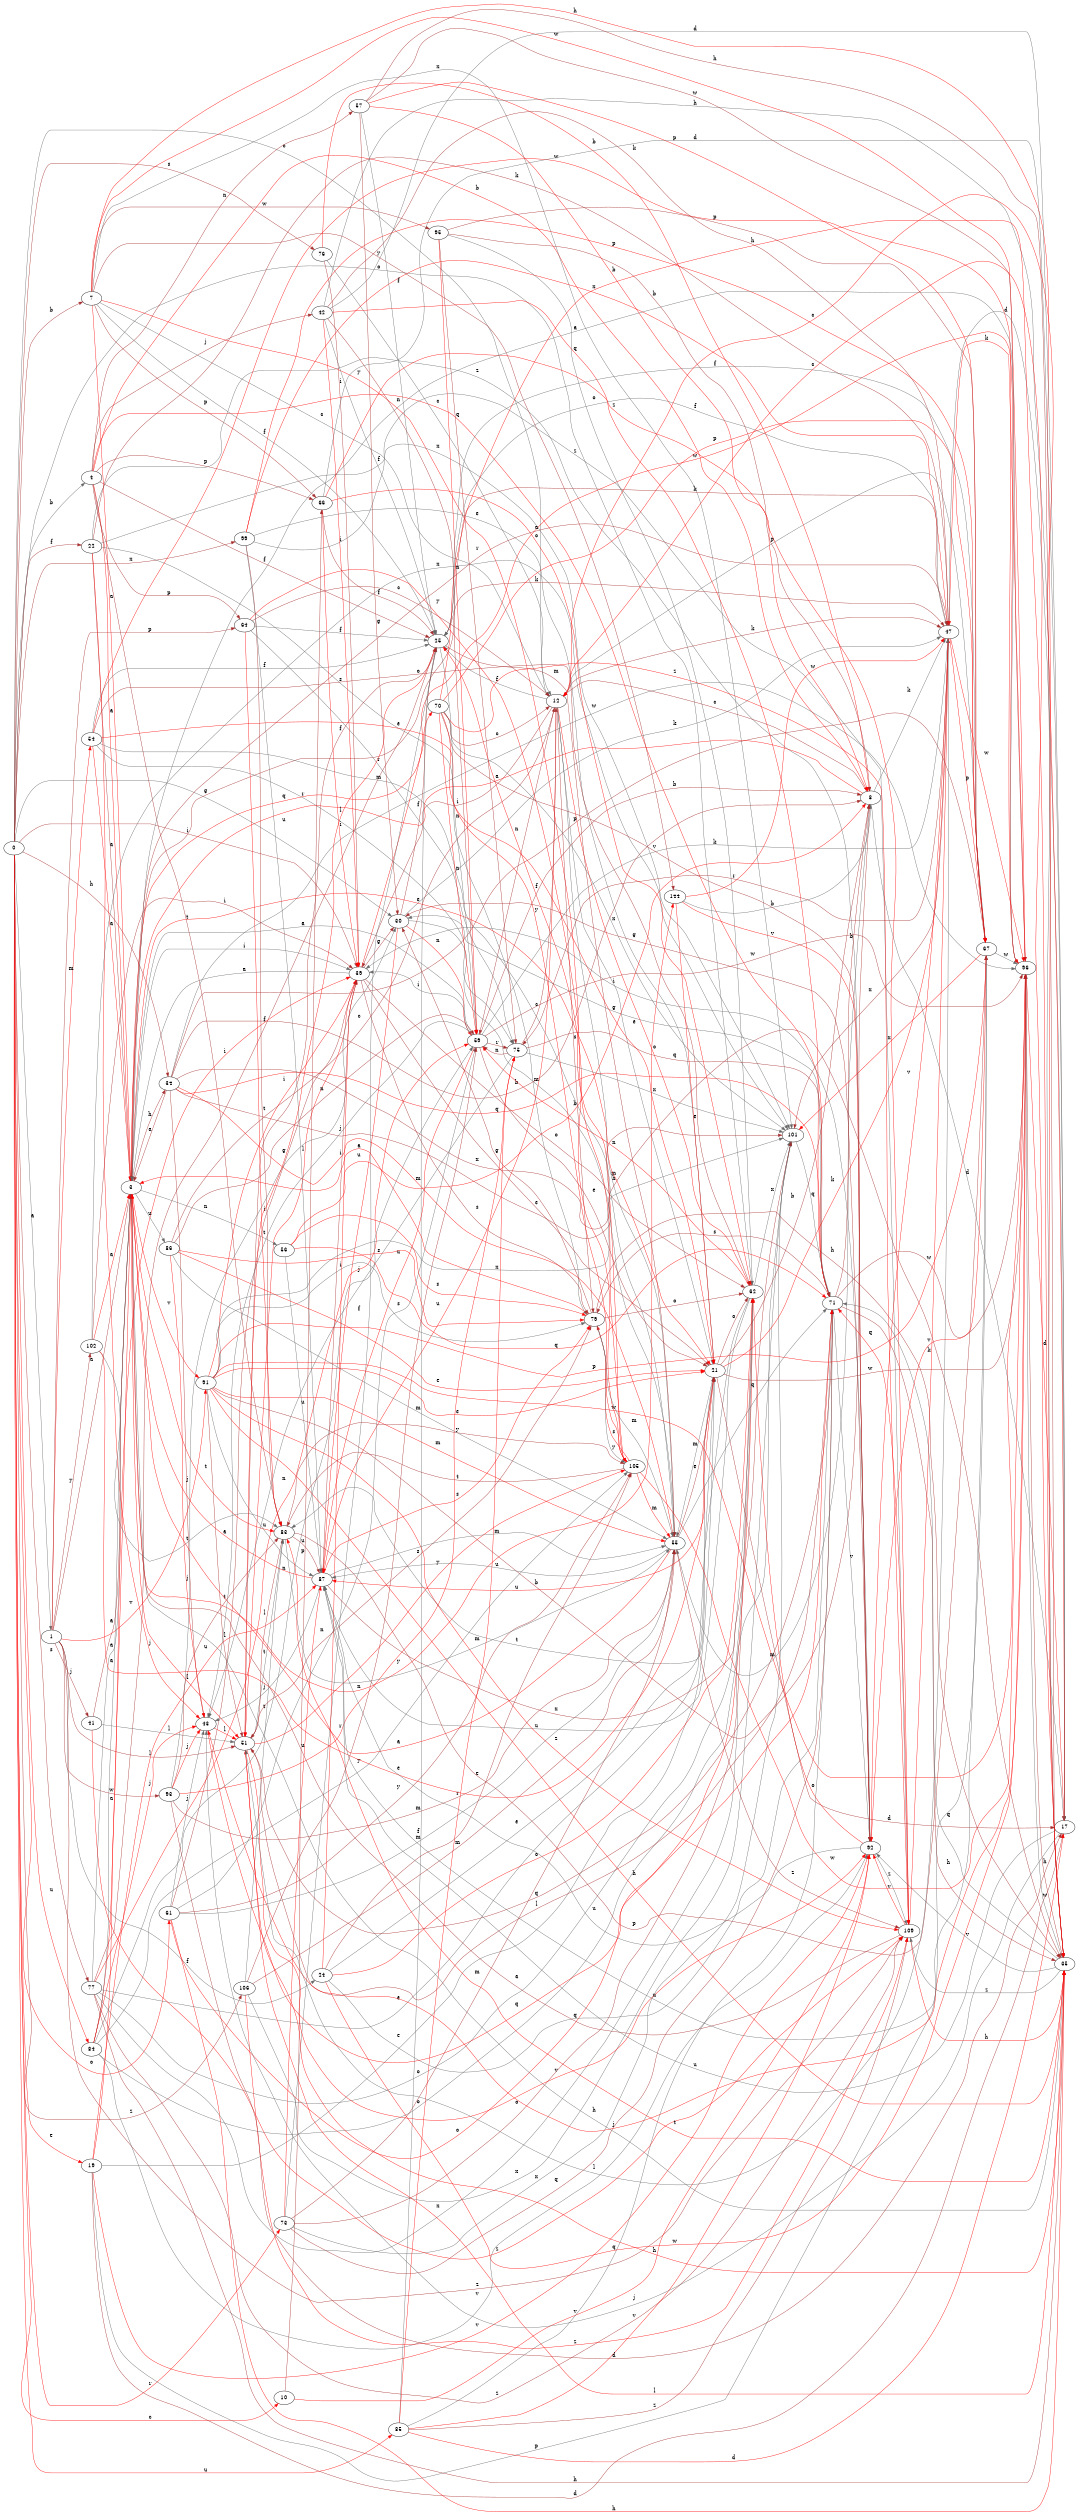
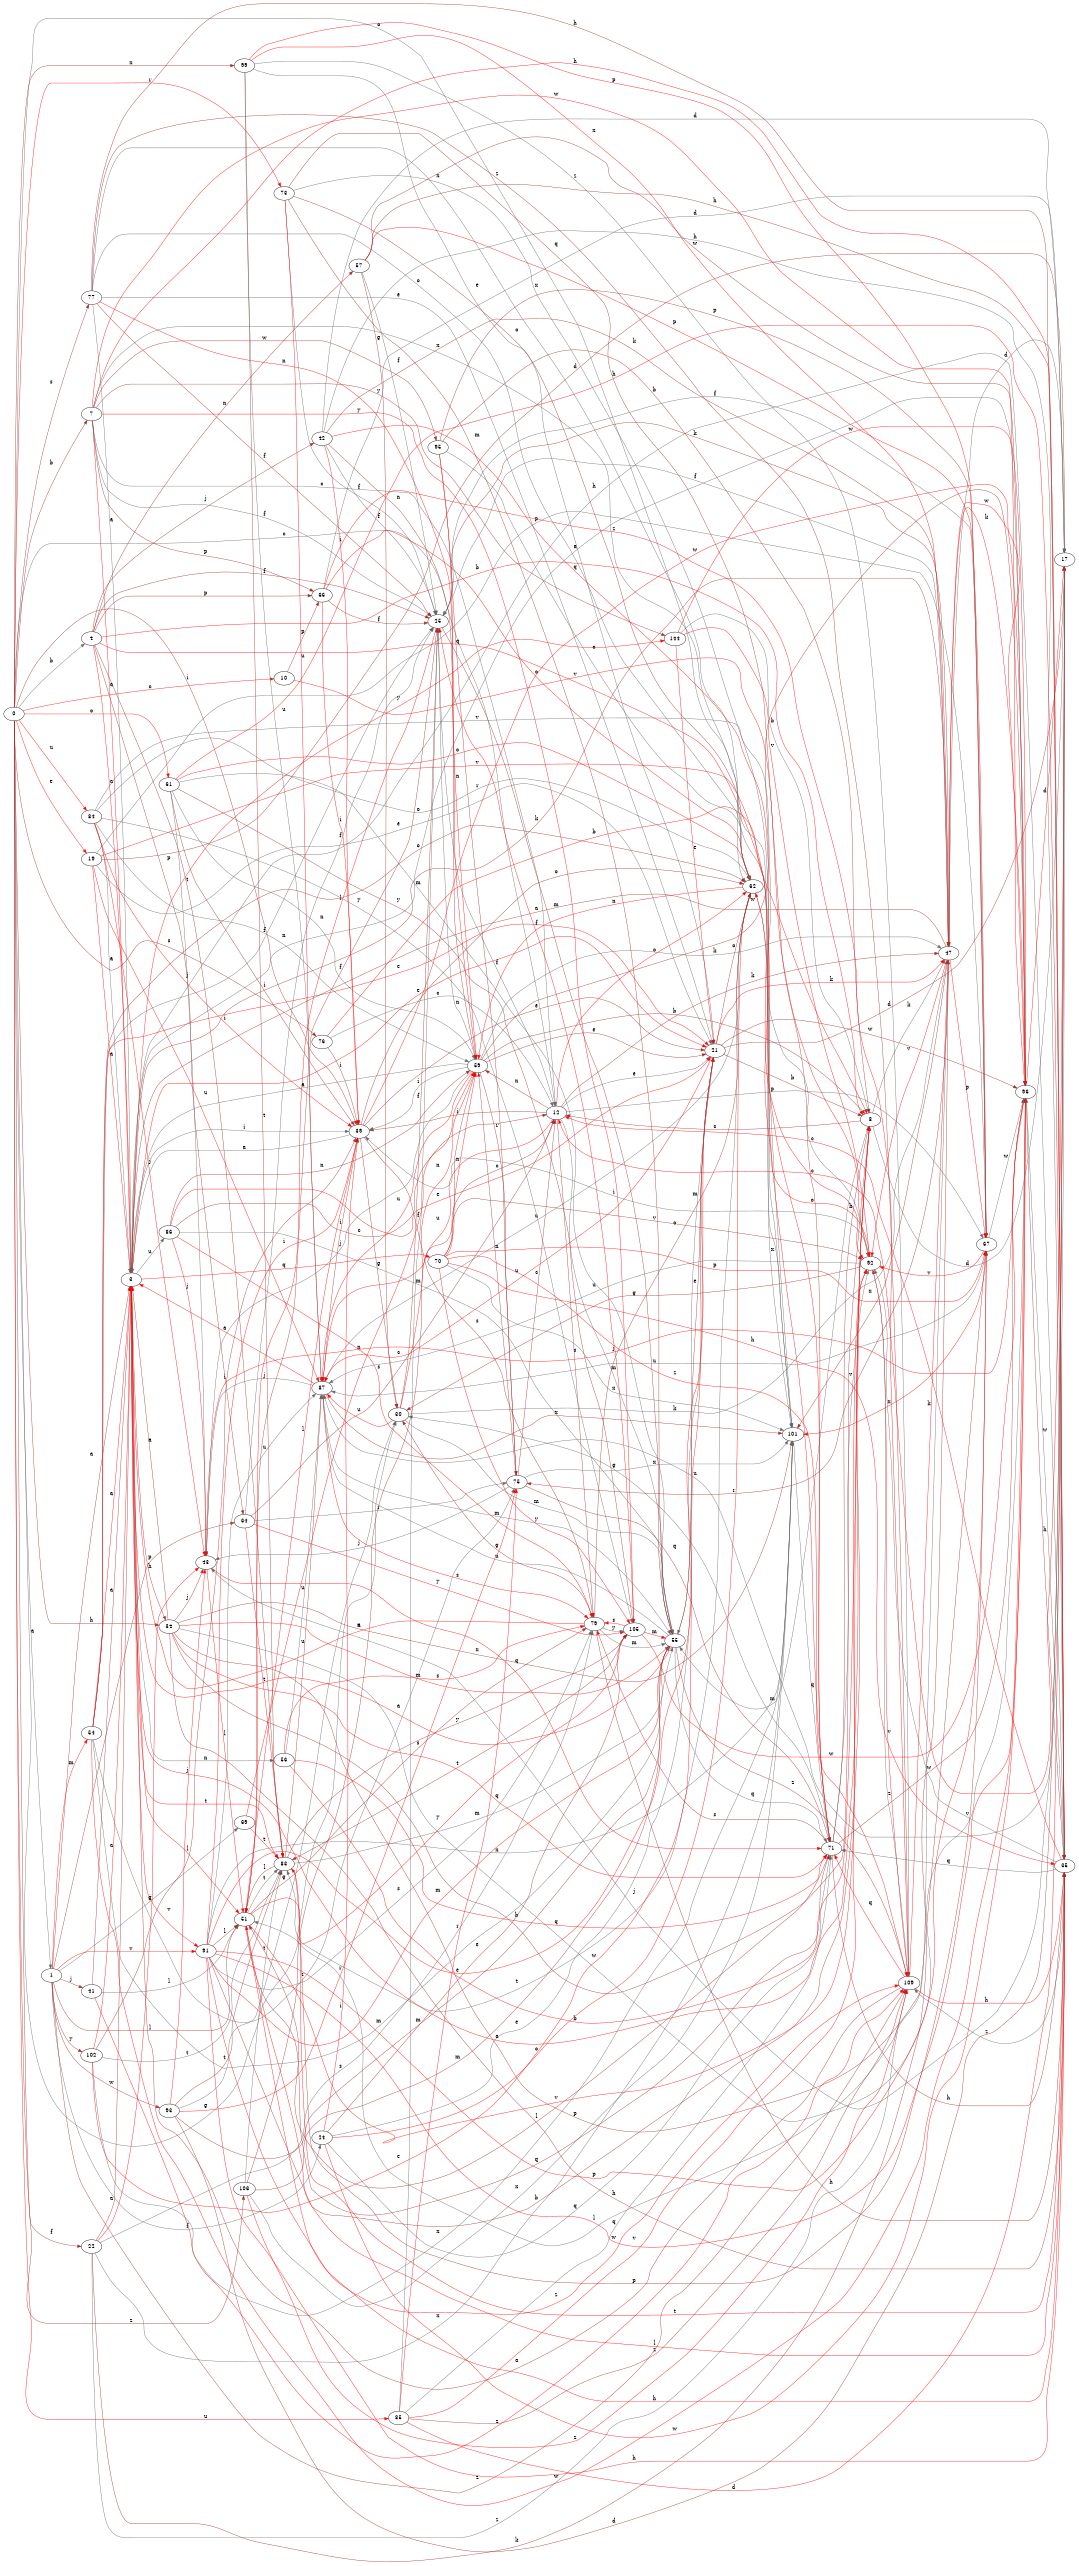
  strict digraph {
    rankdir=LR
    edge [color=red]
    0
    1
    4
    7
    10
    12
    19
    22
    30
    34
    39
    61
    62
    73
    76
    77
    84
    85
    99
    106
    3
    24
    41
    51
    54
    64
+   69
    91
    93
    102
    109
    83
    8
    25
    42
    57
    66
    71
    35
    n40 [label=144]
    95
    96
    101
    105
    92
    21
    47
    55
    59
    67
    79
    87
    17
    43
    75
    56
    70
    86
    0 -> 1 [color=gray40 label=a]
    0 -> 4 [color=gray40 label=b]
    0 -> 7 [color=brown label=b]
    0 -> 10 [label=c]
    0 -> 12 [color=gray40 label=c]
    0 -> 19 [label=e]
    0 -> 22 [color=brown label=f]
    0 -> 30 [color=gray40 label=g]
    0 -> 34 [color=brown label=h]
    0 -> 39 [color=brown label=i]
    0 -> 61 [label=o]
    0 -> 62 [color=gray40 label=o]
    0 -> 73 [label=r]
    0 -> 76 [color=brown label=s]
    0 -> 77 [color=brown label=s]
    0 -> 84 [label=u]
    0 -> 85 [label=u]
    0 -> 99 [color=brown label=x]
    0 -> 106 [color=brown label=z]
    1 -> 3 [color=brown label=a]
    1 -> 24 [color=gray40 label=f]
    1 -> 41 [color=brown label=j]
    1 -> 51 [color=brown label=l]
    1 -> 54 [label=m]
    1 -> 64 [color=brown label=p]
+   1 -> 69 [color=gray40 label=q]
    1 -> 91 [label=v]
    1 -> 93 [color=brown label=w]
    1 -> 102 [color=brown label=y]
    1 -> 109 [color=brown label=z]
    4 -> 3 [label=a]
    4 -> 64 [color=brown label=p]
    4 -> 83 [color=brown label=t]
    4 -> 8 [label=b]
    4 -> 25 [color=brown label=f]
    4 -> 42 [color=brown label=j]
    4 -> 57 [color=brown label=n]
    4 -> 66 [color=brown label=p]
    4 -> 71 [label=q]
    7 -> 12 [color=gray40 label=c]
    7 -> 3 [label=a]
    7 -> 25 [color=gray40 label=f]
    7 -> 66 [color=brown label=p]
    7 -> 35 [label=h]
    7 -> n40 [color=brown label=y]
    7 -> 95 [color=brown label=w]
    7 -> 96 [label=w]
    7 -> 101 [color=gray40 label=x]
    7 -> 105 [label=y]
    10 -> 66 [color=brown label=p]
    10 -> 92 [label=v]
    12 -> 39 [color=brown label=i]
    12 -> 62 [label=o]
    12 -> 25 [color=gray40 label=f]
    12 -> 21 [color=gray40 label=e]
    12 -> 47 [color=brown label=k]
    12 -> 55 [color=gray40 label=m]
    12 -> 59 [color=brown label=n]
    12 -> 67 [color=gray40 label=p]
    12 -> 79 [color=brown label=s]
    12 -> 87 [label=u]
    19 -> 3 [label=a]
    19 -> 92 [label=v]
    19 -> 21 [color=gray40 label=e]
    19 -> 67 [color=gray40 label=p]
    19 -> 87 [label=u]
    19 -> 17 [color=brown label=d]
    22 -> 3 [color=brown label=a]
-   22 -> 92 [color=gray40 label=z]
+   22 -> 109 [color=gray40 label=z]
    22 -> 101 [color=gray40 label=x]
    22 -> 47 [color=brown label=k]
    22 -> 79 [color=gray40 label=s]
    22 -> 43 [label=j]
    30 -> 25 [color=brown label=f]
    30 -> 47 [color=gray40 label=k]
    30 -> 55 [color=gray40 label=m]
    30 -> 59 [label=n]
    30 -> 87 [label=u]
    34 -> 3 [color=brown label=a]
    34 -> 8 [color=brown label=b]
    34 -> 71 [label=q]
    34 -> 35 [color=brown label=h]
    34 -> 96 [color=gray40 label=w]
    34 -> 101 [color=brown label=x]
    34 -> 55 [label=m]
    34 -> 67 [color=brown label=p]
    34 -> 43 [color=brown label=j]
    39 -> 30 [color=brown label=g]
    39 -> 62 [color=brown label=o]
    39 -> 3 [color=gray40 label=a]
    39 -> 51 [label=l]
    39 -> 96 [label=w]
    39 -> 21 [color=brown label=e]
    39 -> 79 [color=brown label=s]
    61 -> 39 [color=brown label=i]
    61 -> 62 [label=o]
    61 -> 35 [label=h]
    61 -> 105 [color=brown label=y]
    61 -> 55 [color=gray40 label=m]
    61 -> 59 [color=gray40 label=n]
    61 -> 43 [color=gray40 label=j]
    62 -> 83 [color=gray40 label=t]
    62 -> 101 [color=gray40 label=x]
    62 -> 59 [label=n]
    62 -> 87 [color=gray40 label=u]
    73 -> 62 [color=brown label=o]
    73 -> 25 [color=gray40 label=f]
    73 -> 71 [color=brown label=q]
    73 -> 101 [color=gray40 label=x]
    73 -> 55 [color=brown label=m]
    73 -> 87 [label=u]
    76 -> 12 [color=gray40 label=c]
    76 -> 39 [color=brown label=i]
    76 -> 8 [label=b]
    77 -> 62 [color=gray40 label=o]
    77 -> 3 [color=gray40 label=a]
    77 -> 109 [color=brown label=z]
    77 -> 25 [color=brown label=f]
    77 -> 35 [color=brown label=h]
    77 -> 101 [color=gray40 label=x]
    77 -> 21 [color=gray40 label=e]
    77 -> 59 [label=n]
    84 -> 39 [label=i]
    84 -> 62 [color=gray40 label=o]
    84 -> 3 [color=gray40 label=a]
    84 -> 105 [color=gray40 label=y]
    84 -> 92 [color=gray40 label=v]
    84 -> 59 [color=gray40 label=n]
    84 -> 43 [label=j]
    85 -> 109 [color=brown label=z]
    85 -> 25 [color=gray40 label=f]
    85 -> 71 [color=gray40 label=q]
    85 -> 92 [label=v]
    85 -> 17 [label=d]
    85 -> 75 [label=r]
    99 -> 109 [color=gray40 label=z]
    99 -> 83 [color=brown label=t]
    99 -> 21 [color=gray40 label=e]
    99 -> 47 [label=x]
    99 -> 67 [label=p]
    99 -> 87 [color=gray40 label=u]
    106 -> 109 [label=z]
    106 -> 83 [color=gray40 label=t]
    106 -> 101 [color=gray40 label=x]
    106 -> 55 [color=brown label=m]
    106 -> 59 [color=brown label=n]
    3 -> 34 [color=brown label=h]
    3 -> 39 [color=gray40 label=i]
    3 -> 51 [label=l]
    3 -> 91 [label=v]
    3 -> 83 [label=t]
    3 -> 35 [color=gray40 label=h]
    3 -> n40 [label=y]
    3 -> 21 [label=e]
    3 -> 47 [color=brown label=k]
    3 -> 56 [color=gray40 label=n]
    3 -> 70 [label=q]
    3 -> 86 [color=gray40 label=u]
    24 -> 39 [label=i]
    24 -> 62 [label=o]
    24 -> 71 [color=gray40 label=q]
    24 -> 96 [label=w]
    24 -> 105 [color=brown label=e]
    24 -> 21 [color=gray40 label=e]
    41 -> 3 [color=brown label=a]
    41 -> 51 [color=gray40 label=l]
    41 -> 109 [label=z]
    51 -> 83 [color=gray40 label=t]
    51 -> 25 [color=brown label=f]
    51 -> 71 [color=brown label=q]
    51 -> 35 [label=h]
    51 -> 105 [label=y]
    51 -> 92 [label=v]
    51 -> 79 [color=brown label=s]
    54 -> 62 [color=brown label=o]
    54 -> 3 [label=a]
    54 -> 25 [color=gray40 label=f]
    54 -> 96 [label=w]
    54 -> 21 [label=e]
    54 -> 55 [color=gray40 label=m]
    54 -> 75 [color=gray40 label=r]
    64 -> 12 [color=brown label=c]
    64 -> 83 [label=t]
    64 -> 25 [color=gray40 label=f]
    64 -> 105 [label=y]
    64 -> 75 [color=gray40 label=r]
+   69 -> 83 [label=t]
+   69 -> 59 [label=n]
    91 -> 39 [label=i]
    91 -> 51 [color=brown label=l]
    91 -> 109 [label=z]
    91 -> 8 [color=brown label=b]
    91 -> 35 [label=h]
    91 -> 96 [label=w]
    91 -> 101 [color=gray40 label=x]
    91 -> 21 [label=e]
    91 -> 55 [label=m]
    91 -> 67 [label=p]
    91 -> 79 [color=gray40 label=s]
    91 -> 87 [color=gray40 label=u]
    93 -> 30 [color=gray40 label=g]
    93 -> 83 [color=brown label=t]
    93 -> 55 [color=brown label=m]
    93 -> 17 [color=brown label=d]
    93 -> 43 [label=j]
    93 -> 75 [label=r]
    102 -> 39 [color=brown label=i]
    102 -> 3 [label=a]
    102 -> 83 [color=gray40 label=t]
    102 -> 101 [color=gray40 label=x]
    102 -> 21 [label=e]
    109 -> 3 [color=brown label=a]
    109 -> 71 [label=q]
    109 -> 35 [label=h]
    109 -> 92 [label=v]
    109 -> 47 [label=k]
    83 -> 51 [color=brown label=l]
    83 -> 105 [color=brown label=y]
    83 -> 55 [color=gray40 label=m]
    83 -> 67 [color=brown label=p]
    83 -> 87 [color=brown label=u]
    8 -> 12 [color=brown label=c]
    8 -> 3 [label=a]
    8 -> 47 [color=gray40 label=k]
    8 -> 55 [color=gray40 label=m]
    8 -> 17 [color=gray40 label=d]
    25 -> 51 [label=l]
    25 -> 47 [color=brown label=k]
    25 -> 55 [color=brown label=m]
    25 -> 59 [color=gray40 label=n]
    42 -> 39 [label=i]
    42 -> 25 [color=gray40 label=f]
    42 -> 71 [label=q]
    42 -> 35 [color=gray40 label=h]
    42 -> 47 [color=brown label=k]
    42 -> 59 [color=brown label=n]
    42 -> 17 [color=gray40 label=d]
    57 -> 30 [color=brown label=g]
-   57 -> 8 [label=b]
    57 -> 25 [color=gray40 label=f]
    57 -> 35 [color=brown label=h]
    57 -> 96 [color=brown label=w]
    57 -> 67 [label=p]
    66 -> 39 [label=i]
    66 -> 62 [label=o]
    66 -> 109 [label=z]
    66 -> 25 [color=brown label=f]
    66 -> 17 [color=gray40 label=d]
    71 -> 30 [color=gray40 label=g]
    71 -> 51 [color=brown label=l]
    71 -> 8 [color=brown label=b]
    71 -> 35 [color=brown label=h]
    71 -> 96 [color=brown label=w]
    71 -> 92 [color=gray40 label=v]
    71 -> 79 [color=brown label=s]
    35 -> 12 [label=c]
    35 -> 51 [label=l]
    35 -> 109 [color=gray40 label=z]
    35 -> 83 [label=t]
    35 -> 71 [color=gray40 label=q]
    35 -> 96 [color=gray40 label=w]
    35 -> 92 [color=gray40 label=v]
    n40 -> 8 [color=gray40 label=b]
-   n40 -> 47 [label=w]
+   n40 -> 96 [label=w]
    n40 -> 92 [label=v]
    n40 -> 21 [label=e]
    95 -> 62 [color=gray40 label=o]
    95 -> 8 [color=brown label=b]
    95 -> 59 [label=n]
    95 -> 67 [color=brown label=p]
    95 -> 75 [color=brown label=r]
    96 -> 3 [color=gray40 label=a]
    96 -> 35 [color=brown label=h]
    96 -> 47 [label=k]
    96 -> 17 [label=d]
    96 -> 43 [label=j]
    101 -> 71 [color=gray40 label=q]
    105 -> 83 [color=brown label=t]
    105 -> 25 [label=f]
    105 -> 96 [label=w]
    105 -> 55 [label=m]
    105 -> 79 [label=s]
    92 -> 30 [color=brown label=g]
    92 -> 39 [color=gray40 label=i]
    92 -> 62 [label=o]
    92 -> 109 [color=gray40 label=z]
    92 -> 87 [color=gray40 label=u]
    21 -> 62 [color=brown label=o]
    21 -> 8 [color=brown label=b]
    21 -> 96 [color=brown label=w]
    21 -> 47 [label=k]
    21 -> 55 [color=gray40 label=m]
    21 -> 87 [label=u]
    21 -> 17 [color=brown label=d]
    47 -> 3 [color=brown label=a]
    47 -> 51 [color=gray40 label=l]
    47 -> 25 [color=gray40 label=f]
    47 -> 96 [label=w]
    47 -> 101 [color=brown label=x]
    47 -> 92 [label=v]
    47 -> 67 [label=p]
    47 -> 17 [color=gray40 label=d]
    47 -> 75 [color=brown label=r]
    55 -> 3 [label=a]
    55 -> 109 [color=brown label=z]
    55 -> 71 [color=gray40 label=q]
    55 -> 21 [color=brown label=e]
    55 -> 87 [color=gray40 label=u]
    59 -> 39 [color=gray40 label=i]
    59 -> 3 [color=gray40 label=a]
    59 -> 8 [color=brown label=b]
    59 -> 96 [color=brown label=w]
    59 -> 21 [color=brown label=e]
    59 -> 47 [color=gray40 label=k]
    59 -> 87 [label=u]
    59 -> 43 [color=gray40 label=j]
    59 -> 75 [color=brown label=r]
    67 -> 25 [color=gray40 label=f]
    67 -> 96 [color=gray40 label=w]
    67 -> 101 [label=x]
    67 -> 92 [label=v]
    67 -> 87 [color=gray40 label=u]
    79 -> 30 [color=brown label=g]
    79 -> 62 [color=brown label=o]
    79 -> 3 [label=a]
    79 -> 35 [color=brown label=h]
    79 -> 105 [color=gray40 label=y]
    79 -> 55 [color=gray40 label=m]
    87 -> 39 [color=brown label=i]
    87 -> 3 [label=a]
    87 -> 101 [color=brown label=x]
    87 -> 55 [color=gray40 label=m]
    87 -> 79 [label=s]
    87 -> 43 [color=gray40 label=j]
    17 -> 12 [label=c]
    17 -> 87 [color=gray40 label=u]
    17 -> 43 [color=gray40 label=j]
    43 -> 51 [label=l]
    43 -> 71 [label=q]
    75 -> 12 [color=brown label=c]
    75 -> 71 [color=brown label=q]
    75 -> 101 [color=gray40 label=x]
    75 -> 59 [color=brown label=n]
    75 -> 43 [color=gray40 label=j]
    56 -> 8 [label=b]
    56 -> 71 [label=q]
    56 -> 79 [label=s]
    56 -> 87 [color=gray40 label=u]
    70 -> 12 [color=brown label=c]
    70 -> 109 [label=z]
    70 -> 35 [label=h]
    70 -> 101 [color=gray40 label=x]
    70 -> 105 [label=y]
    70 -> 92 [color=brown label=v]
    70 -> 59 [label=n]
    70 -> 67 [label=p]
    86 -> 12 [color=brown label=c]
    86 -> 21 [label=e]
    86 -> 55 [color=gray40 label=m]
    86 -> 59 [color=brown label=n]
    86 -> 79 [label=s]
    86 -> 43 [label=j]
  }
